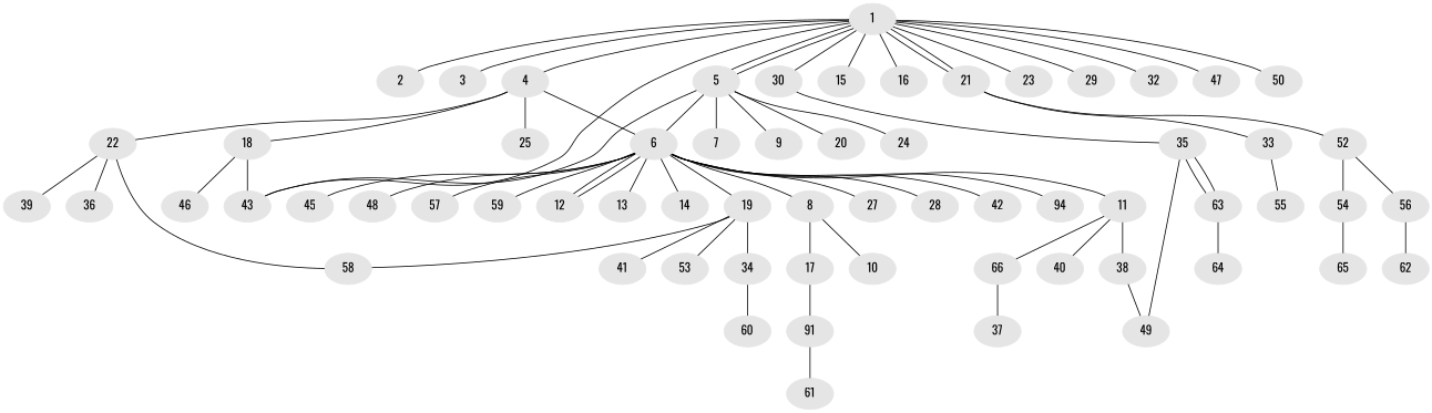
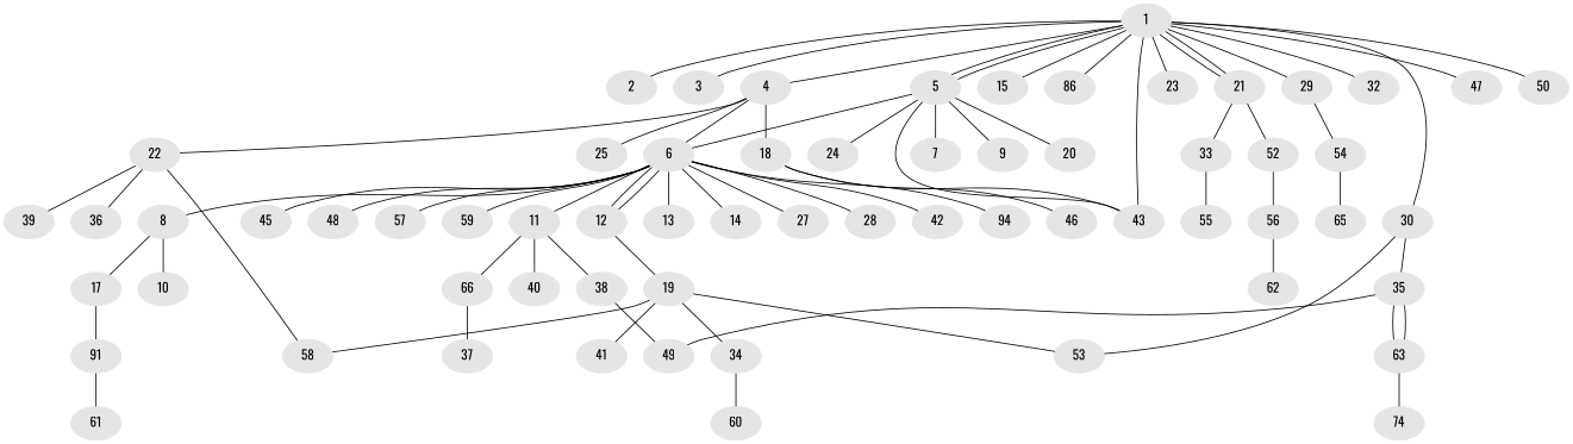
  graph {
    fontname=Oswald
    node [color=gray90 fontname=Oswald style=filled]
    edge [fontname=Oswald]
    1
    2
    3
    4
    5
    15
-   16
+   16 [label=86]
    21
    23
    29
    30
    32
    43
    47
    50
    6
    18
    22
    25
    7
    9
    20
    24
    33
    52
    54
    53
    35
    8
    11
    12
    13
    14
    19
    27
    28
    42
    n38 [label=94]
    45
    48
    57
    59
    46
    58
    36
    39
    10
    17
    n49 [label=66]
    38
    40
    34
    41
    n54 [label=91]
    37
    49
    61
    60
    55
    56
    65
    63
-   64
+   64 [label=74]
    62
    1 -- 2
    1 -- 3
    1 -- 4
    1 -- 5
    1 -- 5
    1 -- 15
    1 -- 16
    1 -- 21
    1 -- 21
    1 -- 23
    1 -- 29
    1 -- 30
    1 -- 32
    1 -- 43
    1 -- 47
    1 -- 50
    4 -- 6
    4 -- 18
    4 -- 22
    4 -- 25
    5 -- 43
    5 -- 6
    5 -- 7
    5 -- 9
    5 -- 20
    5 -- 24
    21 -- 33
    21 -- 52
-   52 -- 54
+   29 -- 54
+   30 -- 53
    30 -- 35
    6 -- 8
    6 -- 11
    6 -- 12
    6 -- 12
    6 -- 13
    6 -- 14
-   6 -- 19
+   12 -- 19
    6 -- 27
    6 -- 28
    6 -- 42
    6 -- n38
    6 -- 45
    6 -- 48
    6 -- 57
    6 -- 59
    18 -- 43
    18 -- 46
    22 -- 58
    22 -- 36
    22 -- 39
    33 -- 55
    52 -- 56
    54 -- 65
    35 -- 49
    35 -- 63
    35 -- 63
    8 -- 10
    8 -- 17
    11 -- n49
    11 -- 38
    11 -- 40
    19 -- 53
    19 -- 58
    19 -- 34
    19 -- 41
    17 -- n54
    n49 -- 37
    38 -- 49
    34 -- 60
    n54 -- 61
    56 -- 62
    63 -- 64
  }
